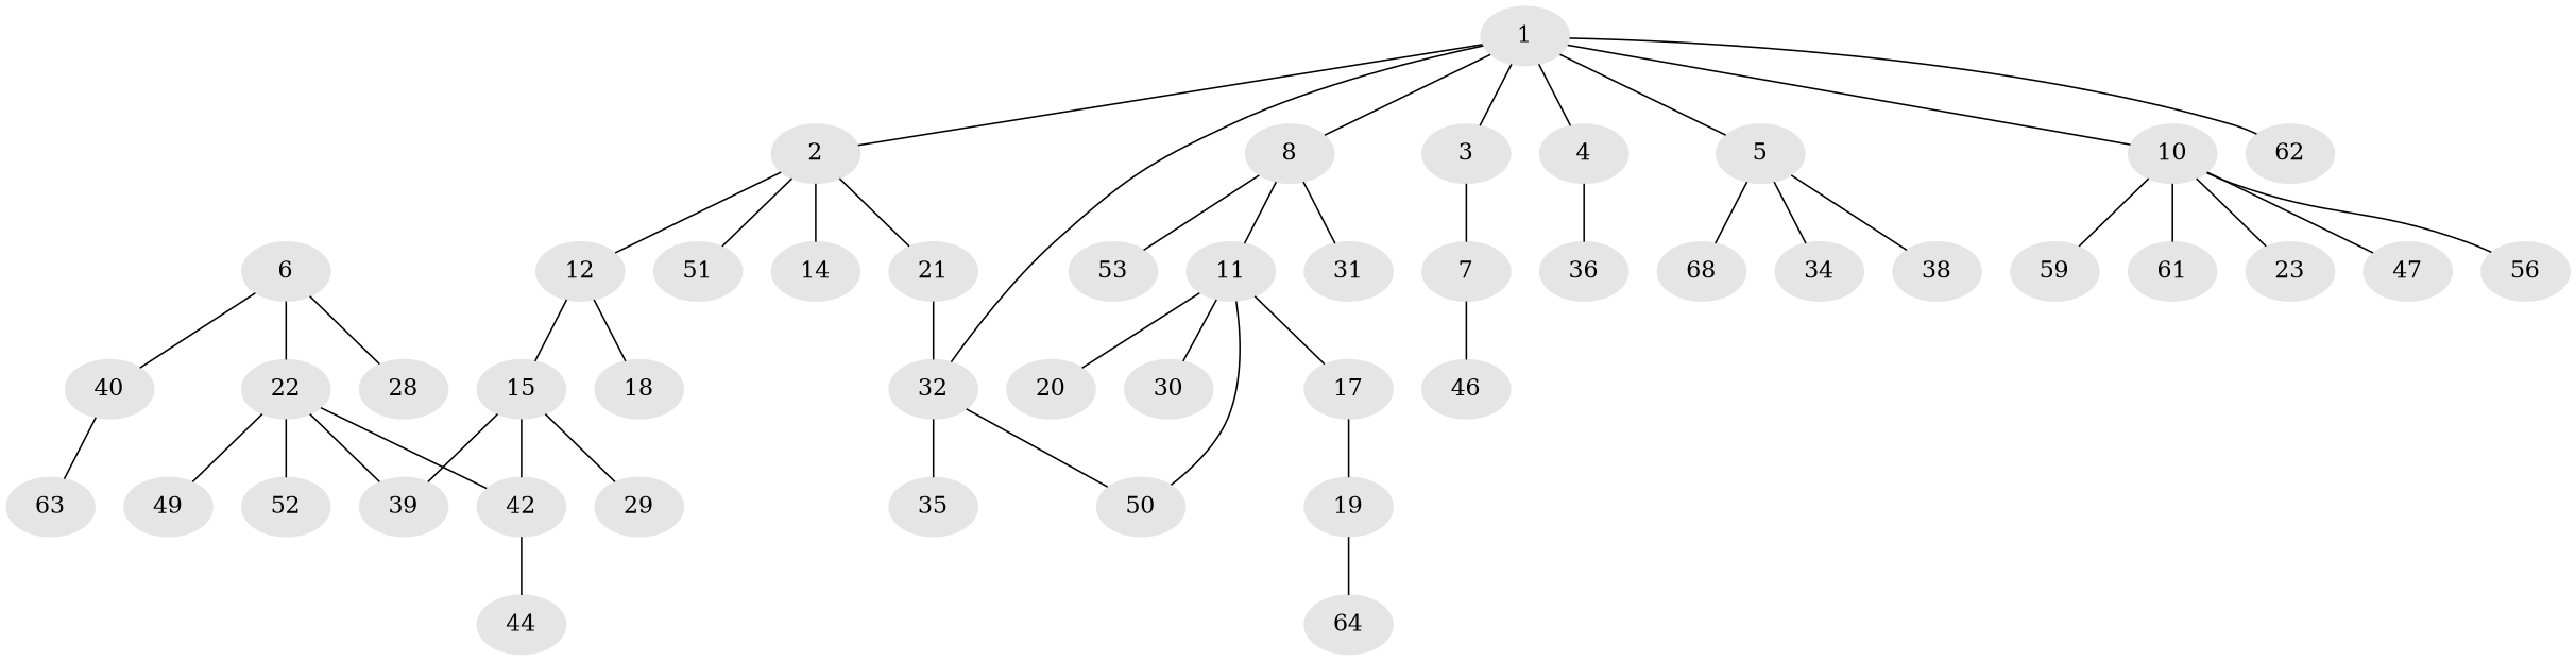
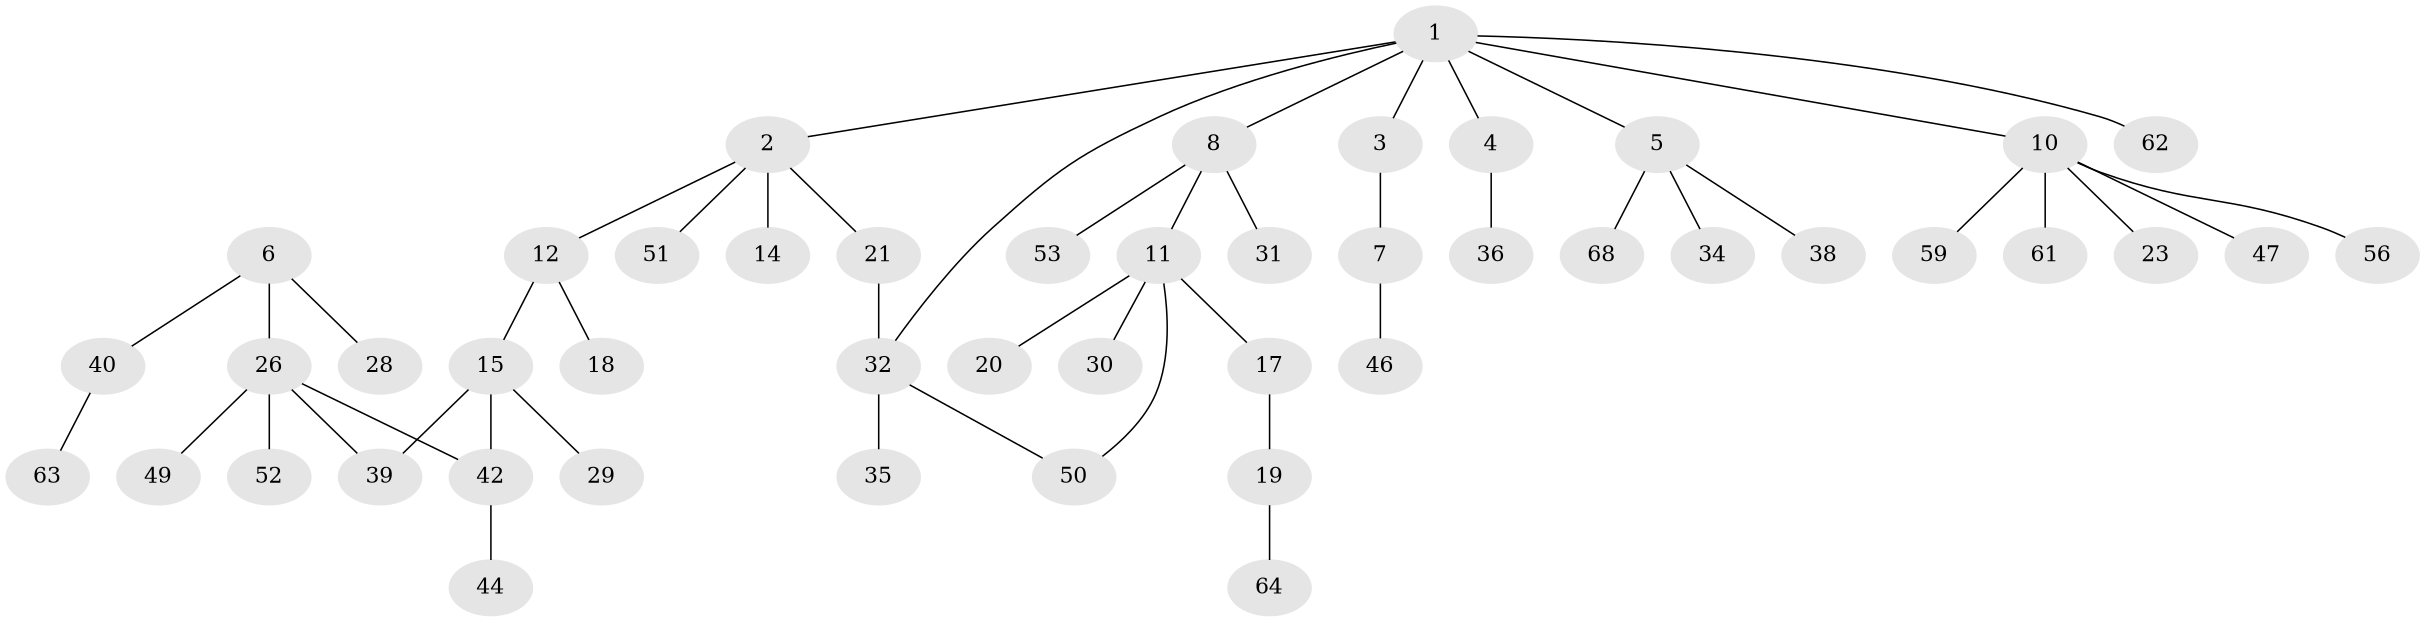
  graph {
    node [color=gray90 style=filled]
    1 [super="+43"]
    2 [super="+25"]
    3
    4 [super="+55"]
    5 [super="+26"]
    8 [super="+13"]
    10 [super="+48"]
    32 [super="+66"]
    62
    12
    14
    21 [super="+24"]
    51
    7 [super="+33"]
    36
    34
    38
    68
    11 [super="+16"]
    31
    53
    23 [super="+65"]
    47
    56
    59
    61
    50 [super="+54"]
    35 [super="+60"]
    15 [super="+41"]
    18 [super="+45"]
    42 [super="+58"]
    44
    46
    6 [super="+9"]
-   22 [super="+27"]
+   22 [super="+27" label=26]
    28
    40 [super="+57"]
    39 [super="+67"]
    49
    52
    63
    17
    20
    30 [super="+69"]
    19 [super="+37"]
    29
    64
    1 -- 2
    1 -- 3
    1 -- 4
    1 -- 5
    1 -- 8
    1 -- 10
    1 -- 32
    1 -- 62
    2 -- 12
    2 -- 14
    2 -- 21
    2 -- 51
    3 -- 7
    4 -- 36
    5 -- 34
    5 -- 38
    5 -- 68
    8 -- 11
    8 -- 31
    8 -- 53
    10 -- 23
    10 -- 47
    10 -- 56
    10 -- 59
    10 -- 61
    32 -- 50
    32 -- 35
    12 -- 15
    12 -- 18
    21 -- 32
    7 -- 46
    11 -- 50
    11 -- 17
    11 -- 20
    11 -- 30
    15 -- 42
    15 -- 39
    15 -- 29
    42 -- 44
    6 -- 22
    6 -- 28
    6 -- 40
    22 -- 42
    22 -- 39
    22 -- 49
    22 -- 52
    40 -- 63
    17 -- 19
    19 -- 64
  }
